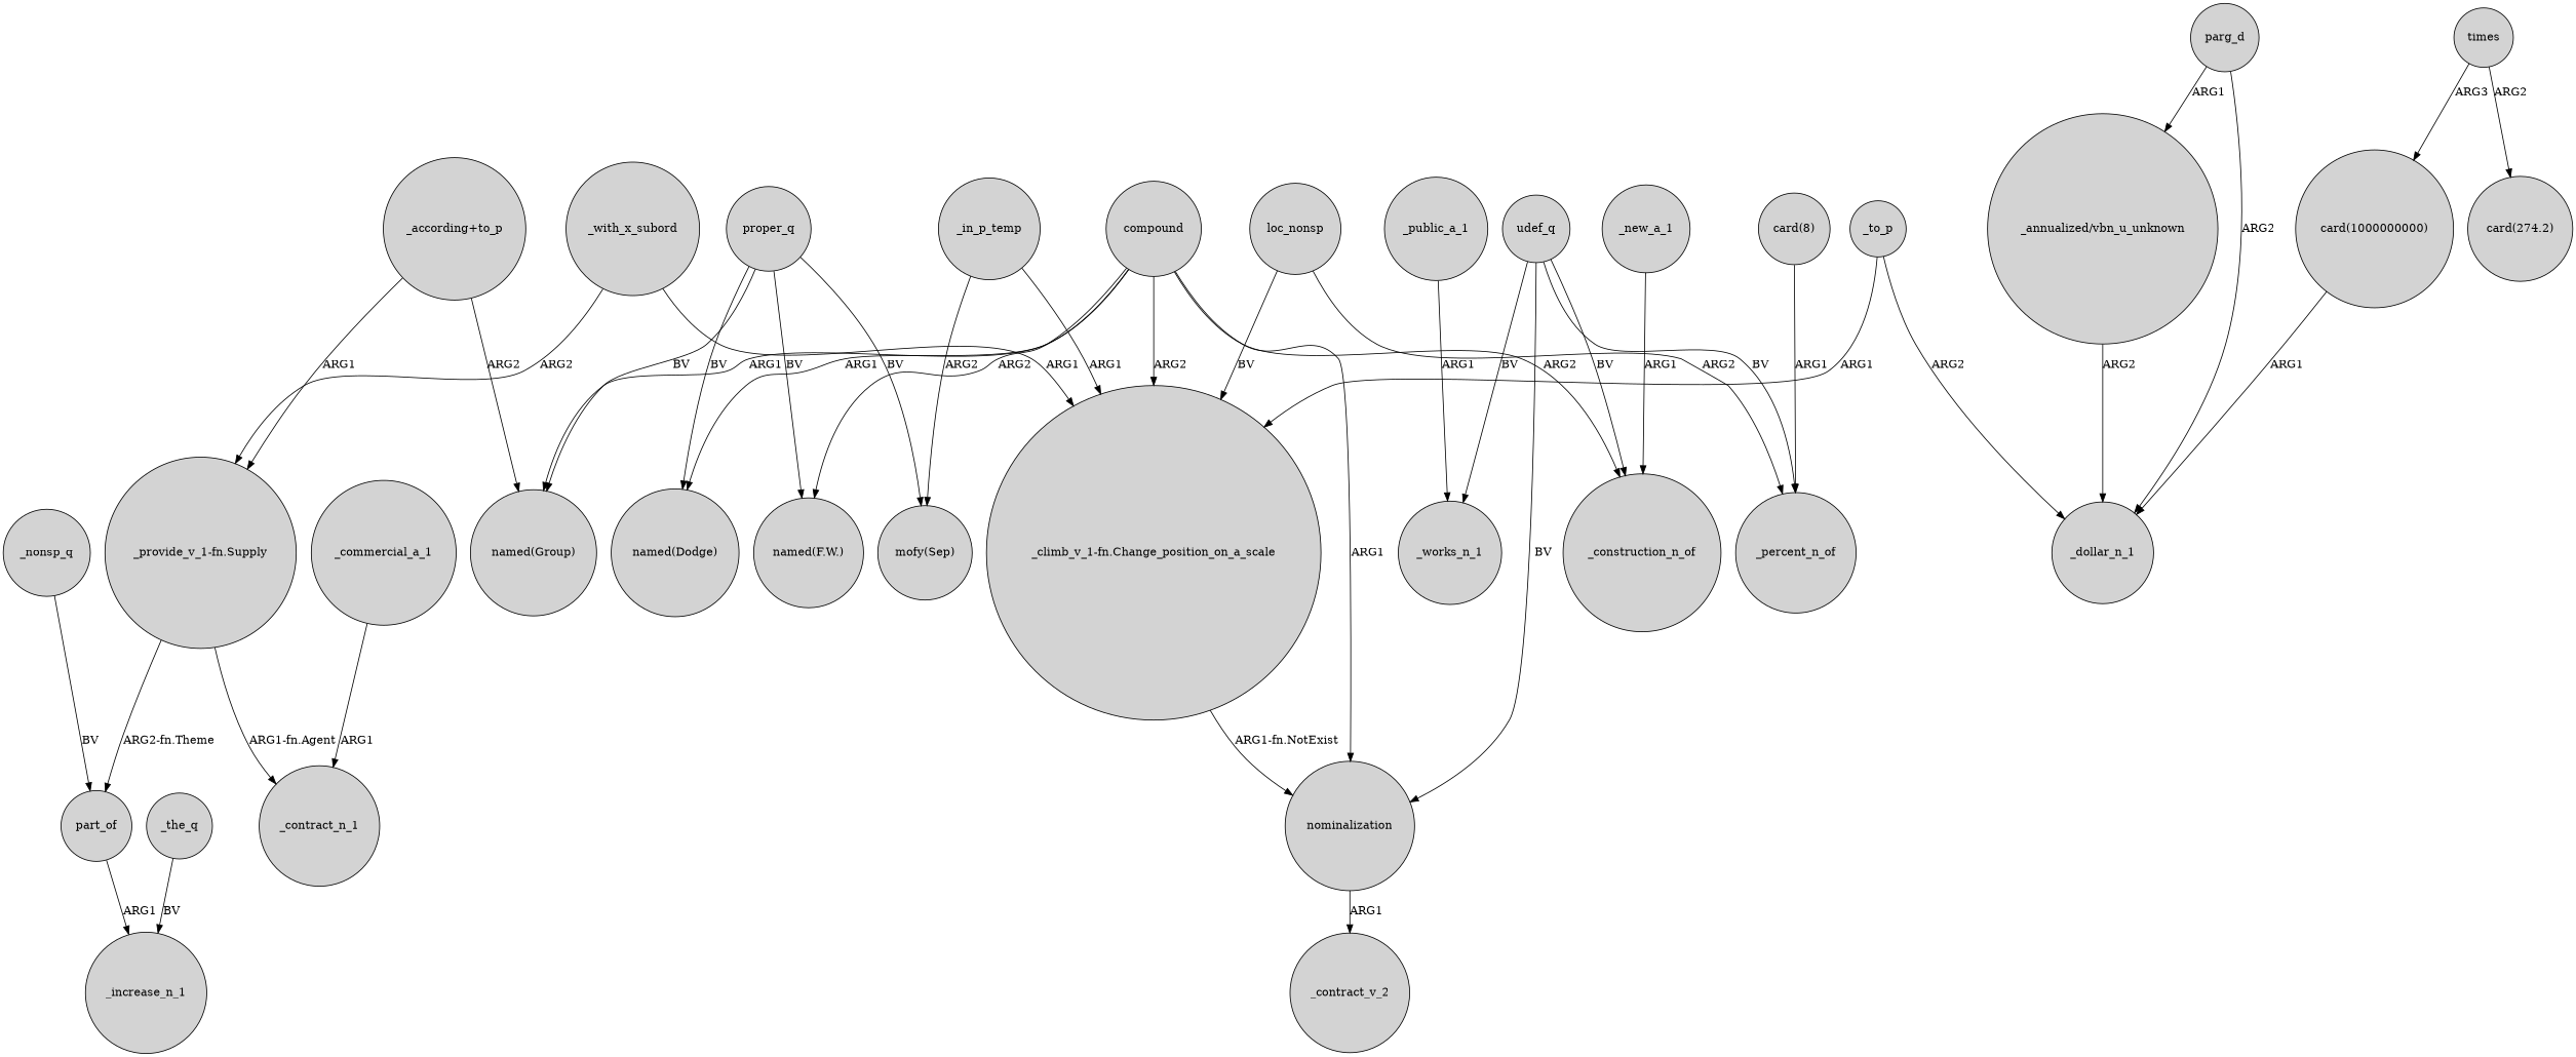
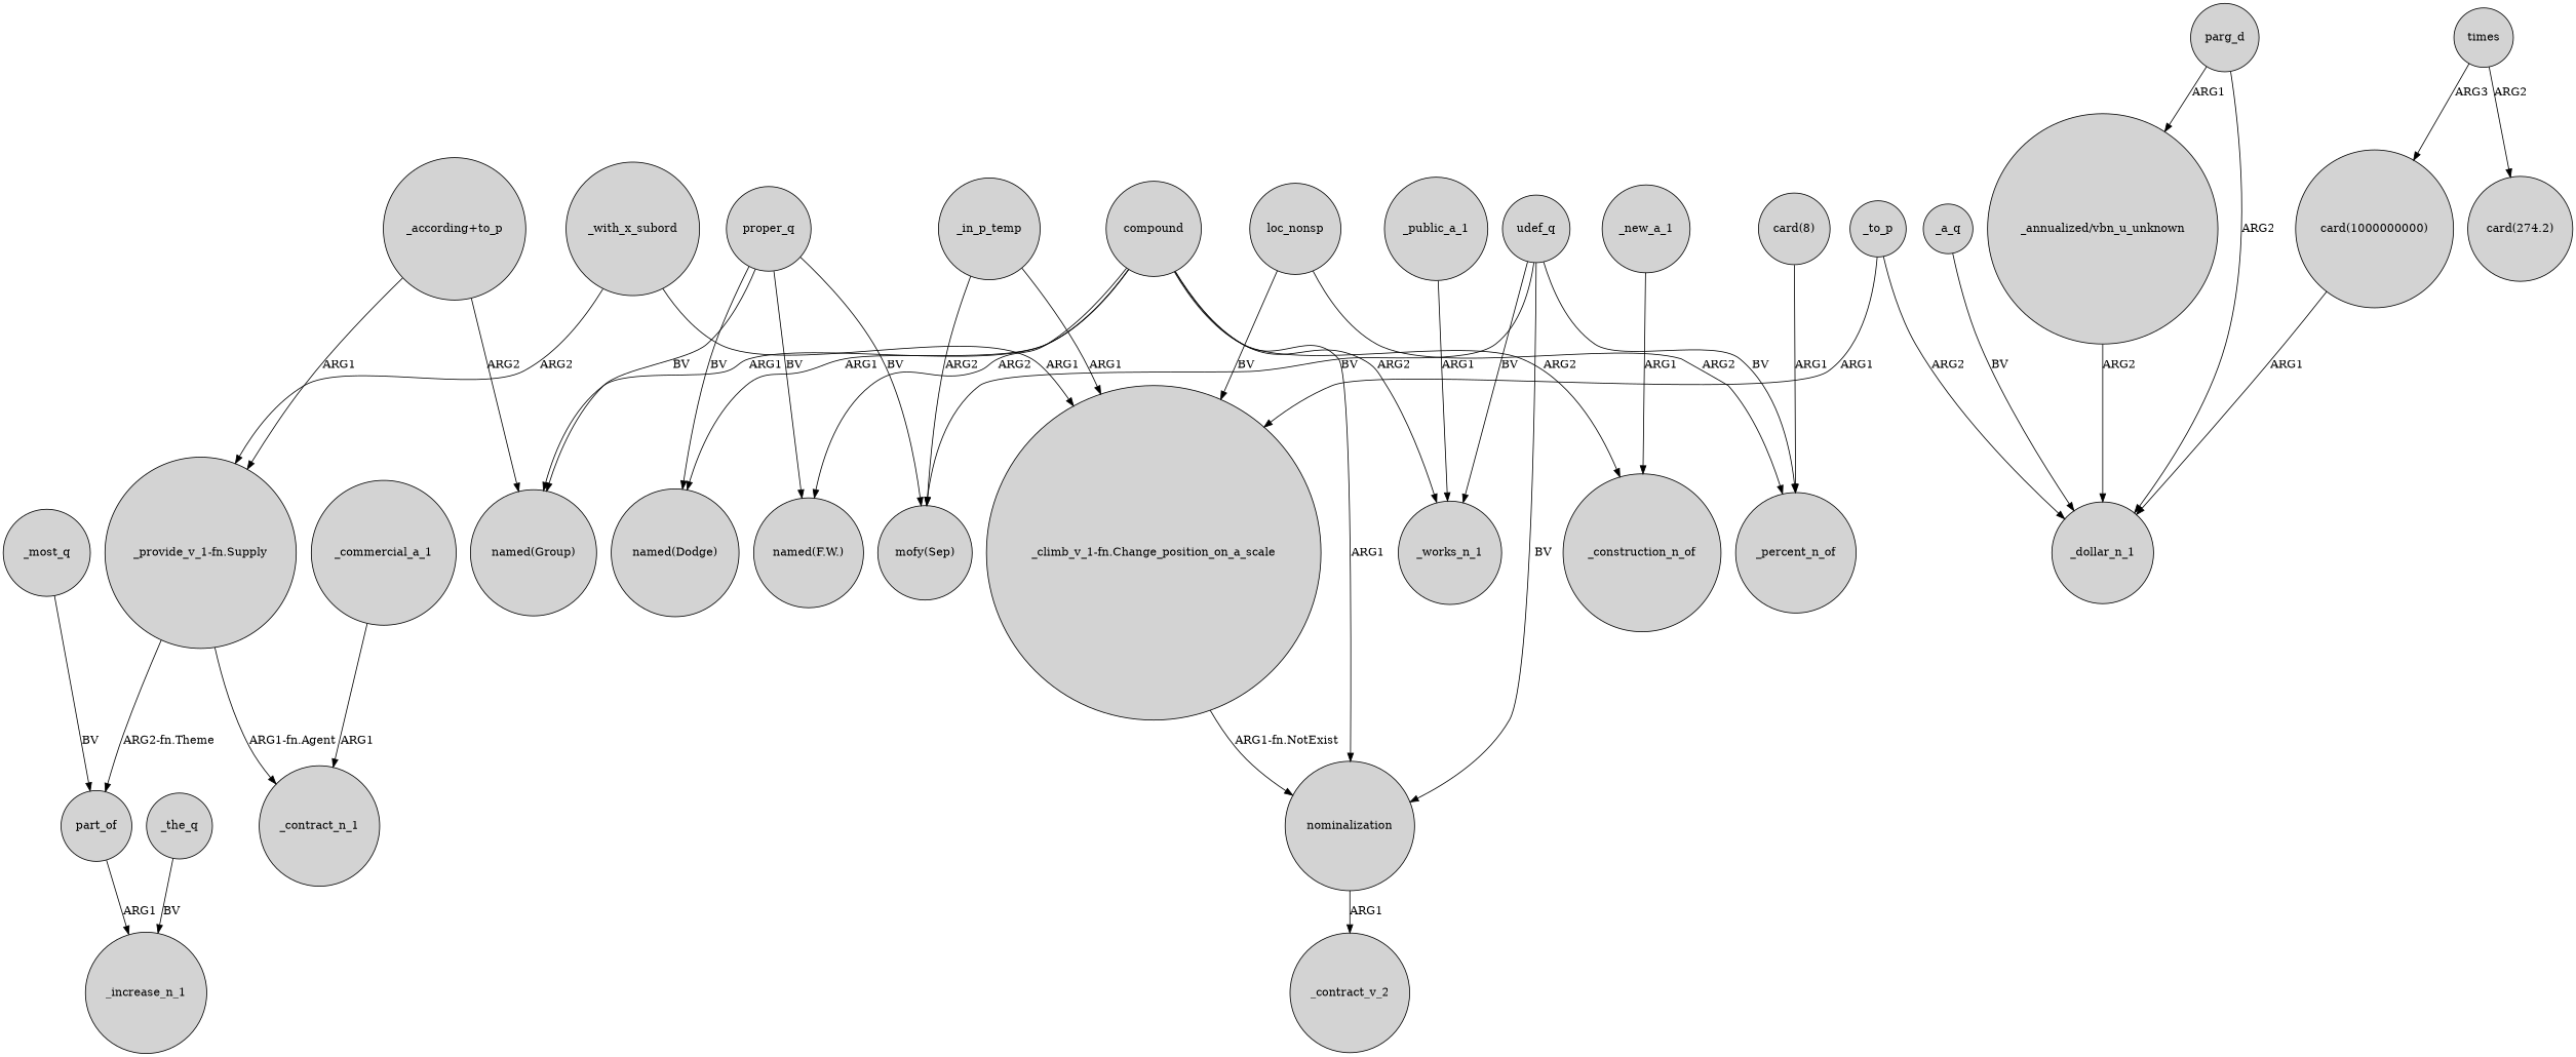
  digraph {
    node [shape=circle style=filled]
    "_provide_v_1-fn.Supply"
    part_of
    _contract_n_1
    _increase_n_1
    _to_p
    _dollar_n_1
    "_climb_v_1-fn.Change_position_on_a_scale"
    nominalization
    _the_q
    parg_d
    "_annualized/vbn_u_unknown"
    _commercial_a_1
    loc_nonsp
    _percent_n_of
    _contract_v_2
    compound
    "named(F.W.)"
    _construction_n_of
    "named(Dodge)"
    "named(Group)"
    _works_n_1
    _new_a_1
    proper_q
    "mofy(Sep)"
    _in_p_temp
+   _a_q
    _with_x_subord
    times
    "card(1000000000)"
    "card(274.2)"
    udef_q
    "_according+to_p"
-   _most_q [label=_nonsp_q]
+   _most_q
    "card(8)"
    _public_a_1
    "_provide_v_1-fn.Supply" -> part_of [label="ARG2-fn.Theme"]
    "_provide_v_1-fn.Supply" -> _contract_n_1 [label="ARG1-fn.Agent"]
    part_of -> _increase_n_1 [label=ARG1]
    _to_p -> _dollar_n_1 [label=ARG2]
    _to_p -> "_climb_v_1-fn.Change_position_on_a_scale" [label=ARG1]
    "_climb_v_1-fn.Change_position_on_a_scale" -> nominalization [label="ARG1-fn.NotExist"]
    nominalization -> _contract_v_2 [label=ARG1]
    _the_q -> _increase_n_1 [label=BV]
    parg_d -> _dollar_n_1 [label=ARG2]
    parg_d -> "_annualized/vbn_u_unknown" [label=ARG1]
    "_annualized/vbn_u_unknown" -> _dollar_n_1 [label=ARG2]
    _commercial_a_1 -> _contract_n_1 [label=ARG1]
    loc_nonsp -> "_climb_v_1-fn.Change_position_on_a_scale" [label=BV]
    loc_nonsp -> _percent_n_of [label=ARG2]
    compound -> nominalization [label=ARG1]
    compound -> "named(F.W.)" [label=ARG2]
    compound -> _construction_n_of [label=ARG2]
    compound -> "named(Dodge)" [label=ARG1]
    compound -> "named(Group)" [label=ARG1]
-   compound -> "_climb_v_1-fn.Change_position_on_a_scale" [label=ARG2]
+   compound -> _works_n_1 [label=ARG2]
    _new_a_1 -> _construction_n_of [label=ARG1]
    proper_q -> "named(F.W.)" [label=BV]
    proper_q -> "named(Dodge)" [label=BV]
    proper_q -> "named(Group)" [label=BV]
    proper_q -> "mofy(Sep)" [label=BV]
    _in_p_temp -> "_climb_v_1-fn.Change_position_on_a_scale" [label=ARG1]
    _in_p_temp -> "mofy(Sep)" [label=ARG2]
+   _a_q -> _dollar_n_1 [label=BV]
    _with_x_subord -> "_provide_v_1-fn.Supply" [label=ARG2]
    _with_x_subord -> "_climb_v_1-fn.Change_position_on_a_scale" [label=ARG1]
    times -> "card(1000000000)" [label=ARG3]
    times -> "card(274.2)" [label=ARG2]
    "card(1000000000)" -> _dollar_n_1 [label=ARG1]
    udef_q -> nominalization [label=BV]
    udef_q -> _percent_n_of [label=BV]
-   udef_q -> _construction_n_of [label=BV]
+   udef_q -> "mofy(Sep)" [label=BV]
    udef_q -> _works_n_1 [label=BV]
    "_according+to_p" -> "_provide_v_1-fn.Supply" [label=ARG1]
    "_according+to_p" -> "named(Group)" [label=ARG2]
    _most_q -> part_of [label=BV]
    "card(8)" -> _percent_n_of [label=ARG1]
    _public_a_1 -> _works_n_1 [label=ARG1]
  }
